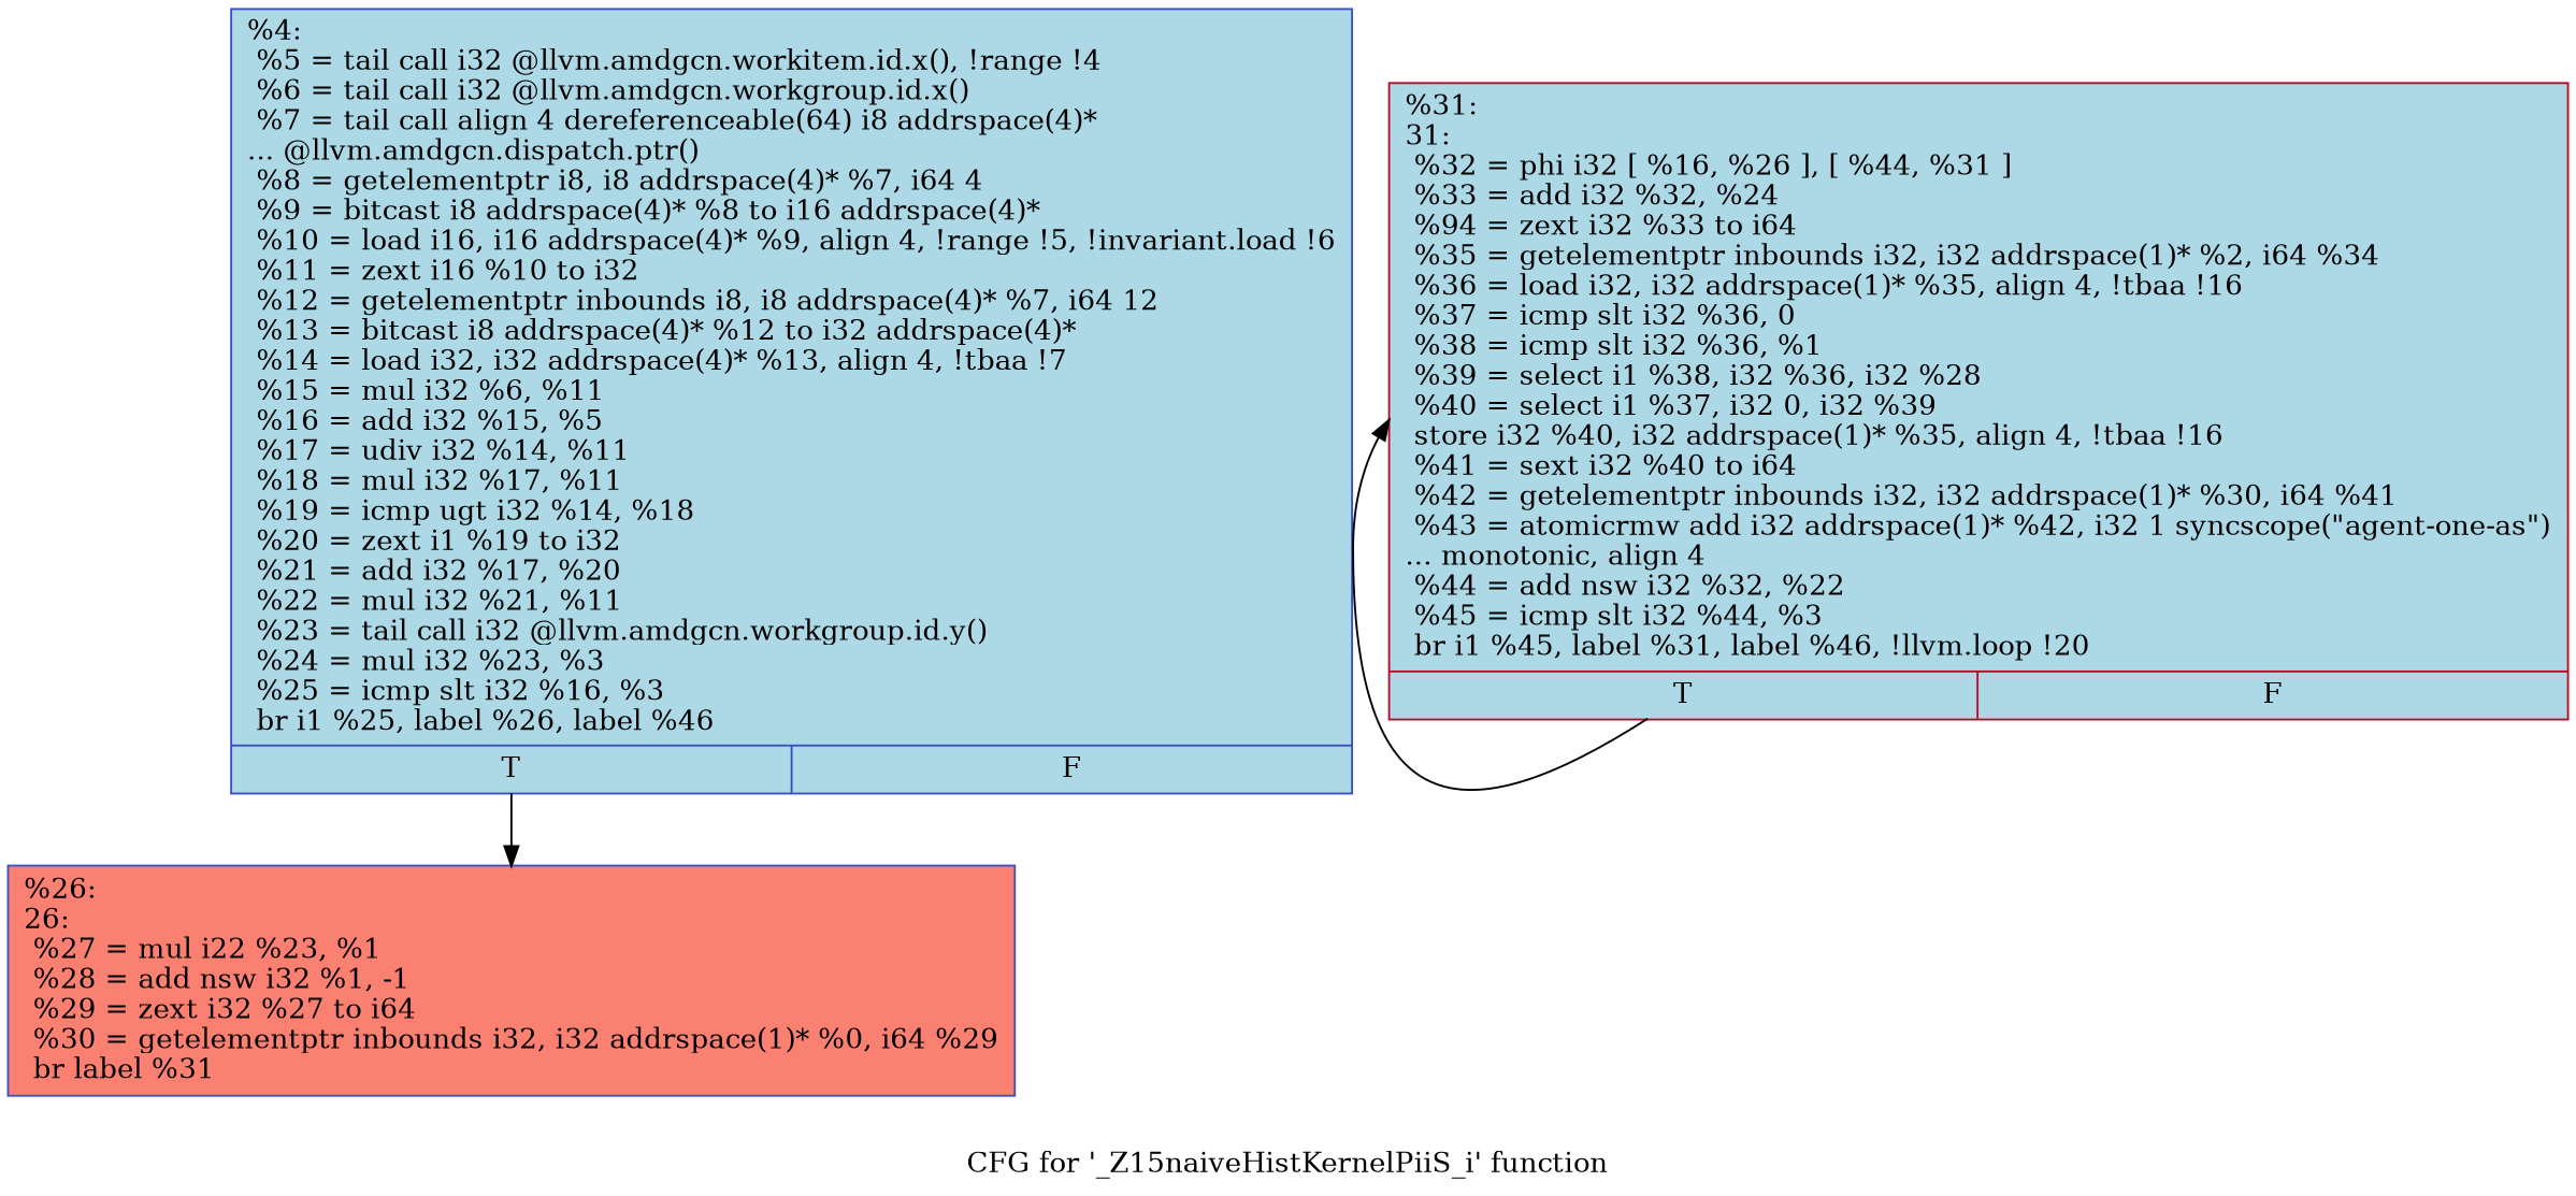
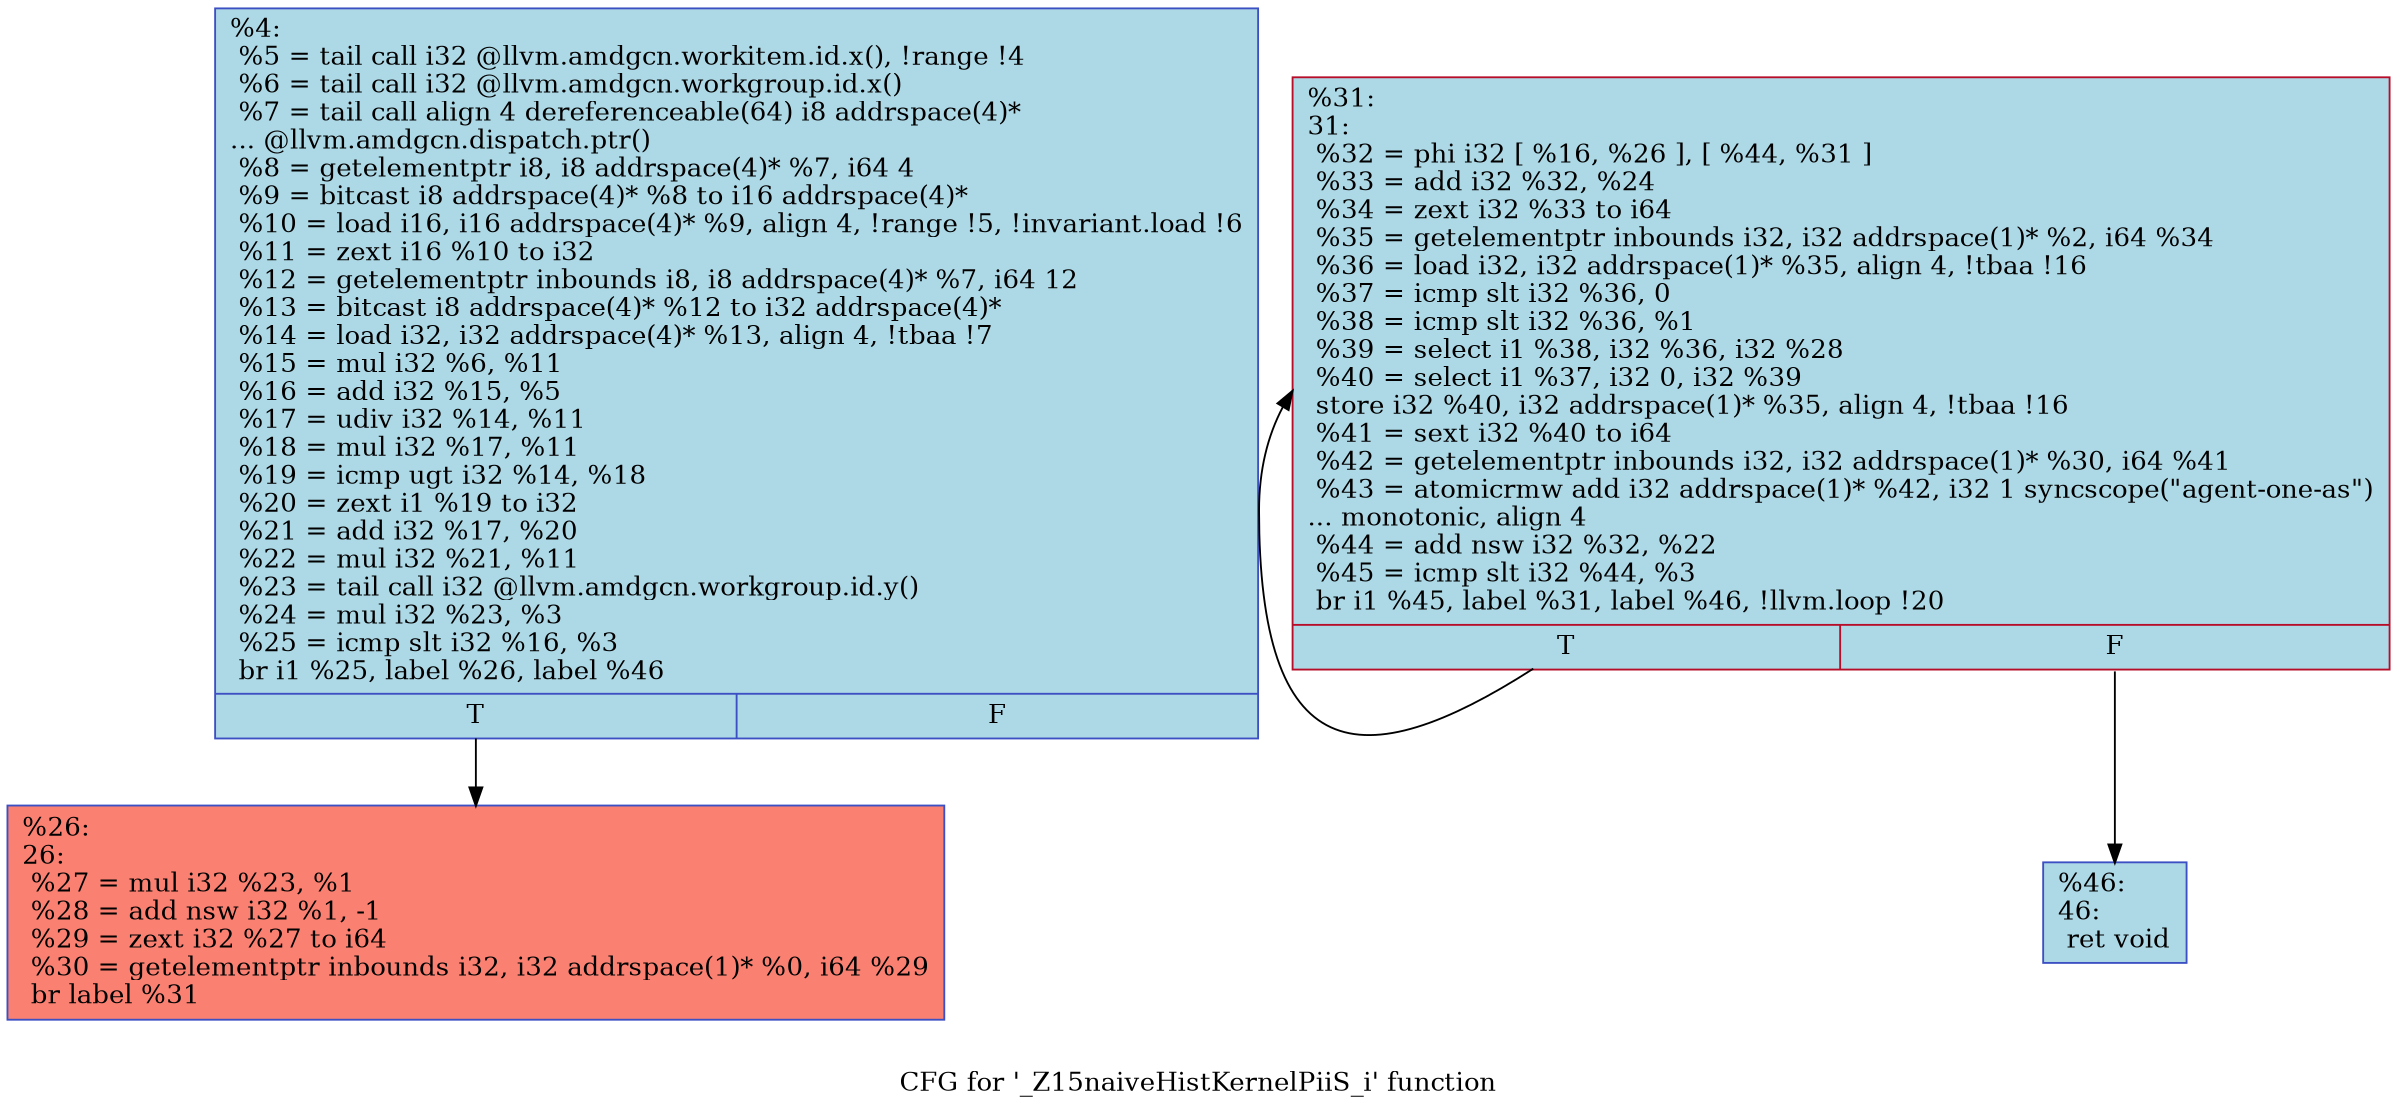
  digraph {
    label="CFG for '_Z15naiveHistKernelPiiS_i' function"
    node [color="#3d50c3ff" fillcolor=lightblue shape=record style=filled]
    edge [tailport=s0]
    n1 [label="{%4:\l  %5 = tail call i32 @llvm.amdgcn.workitem.id.x(), !range !4\l  %6 = tail call i32 @llvm.amdgcn.workgroup.id.x()\l  %7 = tail call align 4 dereferenceable(64) i8 addrspace(4)*\l... @llvm.amdgcn.dispatch.ptr()\l  %8 = getelementptr i8, i8 addrspace(4)* %7, i64 4\l  %9 = bitcast i8 addrspace(4)* %8 to i16 addrspace(4)*\l  %10 = load i16, i16 addrspace(4)* %9, align 4, !range !5, !invariant.load !6\l  %11 = zext i16 %10 to i32\l  %12 = getelementptr inbounds i8, i8 addrspace(4)* %7, i64 12\l  %13 = bitcast i8 addrspace(4)* %12 to i32 addrspace(4)*\l  %14 = load i32, i32 addrspace(4)* %13, align 4, !tbaa !7\l  %15 = mul i32 %6, %11\l  %16 = add i32 %15, %5\l  %17 = udiv i32 %14, %11\l  %18 = mul i32 %17, %11\l  %19 = icmp ugt i32 %14, %18\l  %20 = zext i1 %19 to i32\l  %21 = add i32 %17, %20\l  %22 = mul i32 %21, %11\l  %23 = tail call i32 @llvm.amdgcn.workgroup.id.y()\l  %24 = mul i32 %23, %3\l  %25 = icmp slt i32 %16, %3\l  br i1 %25, label %26, label %46\l|{<s0>T|<s1>F}}"]
-   n2 [fillcolor=salmon label="{%26:\l26:                                               \l  %27 = mul i22 %23, %1\l  %28 = add nsw i32 %1, -1\l  %29 = zext i32 %27 to i64\l  %30 = getelementptr inbounds i32, i32 addrspace(1)* %0, i64 %29\l  br label %31\l}"]
-   n4 [color="#b70d28ff" label="{%31:\l31:                                               \l  %32 = phi i32 [ %16, %26 ], [ %44, %31 ]\l  %33 = add i32 %32, %24\l  %94 = zext i32 %33 to i64\l  %35 = getelementptr inbounds i32, i32 addrspace(1)* %2, i64 %34\l  %36 = load i32, i32 addrspace(1)* %35, align 4, !tbaa !16\l  %37 = icmp slt i32 %36, 0\l  %38 = icmp slt i32 %36, %1\l  %39 = select i1 %38, i32 %36, i32 %28\l  %40 = select i1 %37, i32 0, i32 %39\l  store i32 %40, i32 addrspace(1)* %35, align 4, !tbaa !16\l  %41 = sext i32 %40 to i64\l  %42 = getelementptr inbounds i32, i32 addrspace(1)* %30, i64 %41\l  %43 = atomicrmw add i32 addrspace(1)* %42, i32 1 syncscope(\"agent-one-as\")\l... monotonic, align 4\l  %44 = add nsw i32 %32, %22\l  %45 = icmp slt i32 %44, %3\l  br i1 %45, label %31, label %46, !llvm.loop !20\l|{<s0>T|<s1>F}}"]
+   n2 [fillcolor=salmon label="{%26:\l26:                                               \l  %27 = mul i32 %23, %1\l  %28 = add nsw i32 %1, -1\l  %29 = zext i32 %27 to i64\l  %30 = getelementptr inbounds i32, i32 addrspace(1)* %0, i64 %29\l  br label %31\l}"]
+   n3 [label="{%46:\l46:                                               \l  ret void\l}"]
+   n4 [color="#b70d28ff" label="{%31:\l31:                                               \l  %32 = phi i32 [ %16, %26 ], [ %44, %31 ]\l  %33 = add i32 %32, %24\l  %34 = zext i32 %33 to i64\l  %35 = getelementptr inbounds i32, i32 addrspace(1)* %2, i64 %34\l  %36 = load i32, i32 addrspace(1)* %35, align 4, !tbaa !16\l  %37 = icmp slt i32 %36, 0\l  %38 = icmp slt i32 %36, %1\l  %39 = select i1 %38, i32 %36, i32 %28\l  %40 = select i1 %37, i32 0, i32 %39\l  store i32 %40, i32 addrspace(1)* %35, align 4, !tbaa !16\l  %41 = sext i32 %40 to i64\l  %42 = getelementptr inbounds i32, i32 addrspace(1)* %30, i64 %41\l  %43 = atomicrmw add i32 addrspace(1)* %42, i32 1 syncscope(\"agent-one-as\")\l... monotonic, align 4\l  %44 = add nsw i32 %32, %22\l  %45 = icmp slt i32 %44, %3\l  br i1 %45, label %31, label %46, !llvm.loop !20\l|{<s0>T|<s1>F}}"]
    n1 -> n2
+   n4 -> n3 [tailport=s1]
    n4 -> n4
  }
